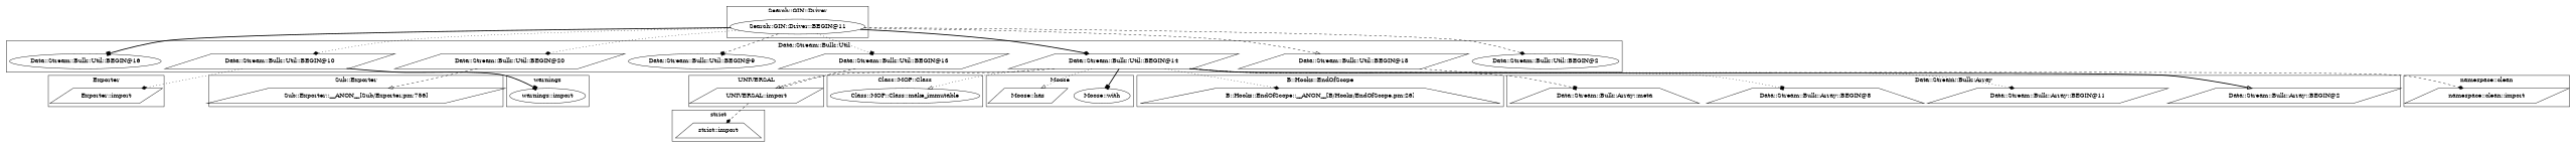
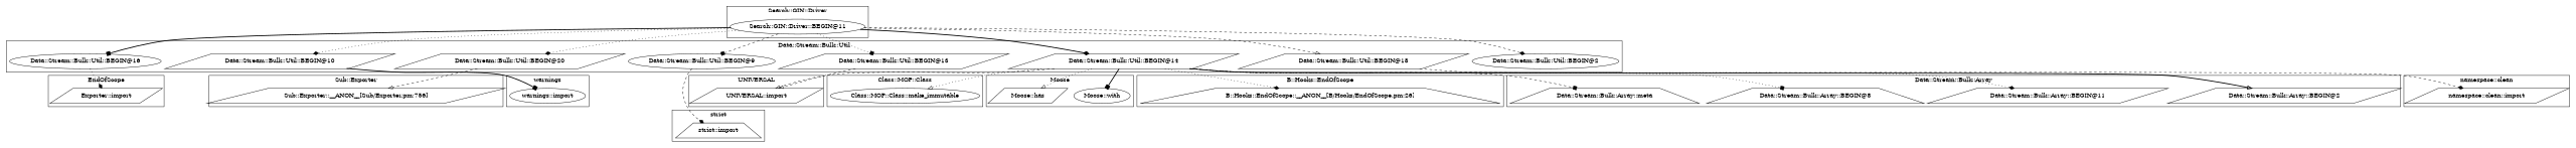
  digraph {
    node [shape=parallelogram]
    edge [arrowhead=diamond style=dashed]
    "namespace::clean::import"
    "UNIVERSAL::import"
    "warnings::import" [shape=ellipse]
    "Search::GIN::Driver::BEGIN@11" [shape=ellipse]
    "Class::MOP::Class::make_immutable" [shape=ellipse]
    "Moose::with" [shape=ellipse]
    "Moose::has"
    "Exporter::import"
    "Data::Stream::Bulk::Util::BEGIN@2" [shape=ellipse]
    "Data::Stream::Bulk::Util::BEGIN@16" [shape=ellipse]
    "Data::Stream::Bulk::Util::BEGIN@20"
    "Data::Stream::Bulk::Util::BEGIN@10"
    "Data::Stream::Bulk::Util::BEGIN@9" [shape=ellipse]
    "Data::Stream::Bulk::Util::BEGIN@14"
    "Data::Stream::Bulk::Util::BEGIN@13"
    "Data::Stream::Bulk::Util::BEGIN@18"
    "B::Hooks::EndOfScope::__ANON__[B/Hooks/EndOfScope.pm:26]" [shape=trapezium]
    "Sub::Exporter::__ANON__[Sub/Exporter.pm:756]"
    "strict::import" [shape=trapezium]
    "Data::Stream::Bulk::Array::BEGIN@2"
    "Data::Stream::Bulk::Array::BEGIN@11"
    "Data::Stream::Bulk::Array::BEGIN@8" [shape=trapezium]
    "Data::Stream::Bulk::Array::meta" [shape=trapezium]
    subgraph cluster_1 {
      label="namespace::clean"
      "namespace::clean::import"
    }
    subgraph cluster_2 {
      label=UNIVERSAL
      "UNIVERSAL::import"
    }
    subgraph cluster_3 {
      label=warnings
      "warnings::import"
    }
    subgraph cluster_4 {
      label="Search::GIN::Driver"
      "Search::GIN::Driver::BEGIN@11"
    }
    subgraph cluster_5 {
      label="Class::MOP::Class"
      "Class::MOP::Class::make_immutable"
    }
    subgraph cluster_6 {
      label=Moose
      "Moose::with"
      "Moose::has"
    }
    subgraph cluster_7 {
-     label=Exporter
+     label=EndOfScope
      "Exporter::import"
    }
    subgraph cluster_8 {
      label="Data::Stream::Bulk::Util"
      "Data::Stream::Bulk::Util::BEGIN@2"
      "Data::Stream::Bulk::Util::BEGIN@16"
      "Data::Stream::Bulk::Util::BEGIN@20"
      "Data::Stream::Bulk::Util::BEGIN@10"
      "Data::Stream::Bulk::Util::BEGIN@9"
      "Data::Stream::Bulk::Util::BEGIN@14"
      "Data::Stream::Bulk::Util::BEGIN@13"
      "Data::Stream::Bulk::Util::BEGIN@18"
    }
    subgraph cluster_9 {
      label="B::Hooks::EndOfScope"
      "B::Hooks::EndOfScope::__ANON__[B/Hooks/EndOfScope.pm:26]"
    }
    subgraph cluster_10 {
      label="Sub::Exporter"
      "Sub::Exporter::__ANON__[Sub/Exporter.pm:756]"
    }
    subgraph cluster_11 {
      label="strict"
      "strict::import"
    }
    subgraph cluster_12 {
      label="Data::Stream::Bulk::Array"
      "Data::Stream::Bulk::Array::BEGIN@2"
      "Data::Stream::Bulk::Array::BEGIN@11"
      "Data::Stream::Bulk::Array::BEGIN@8"
      "Data::Stream::Bulk::Array::meta"
    }
    "Search::GIN::Driver::BEGIN@11" -> "Data::Stream::Bulk::Util::BEGIN@2"
    "Search::GIN::Driver::BEGIN@11" -> "Data::Stream::Bulk::Util::BEGIN@16" [arrowhead=box style=bold]
    "Search::GIN::Driver::BEGIN@11" -> "Data::Stream::Bulk::Util::BEGIN@20" [style=dotted]
    "Search::GIN::Driver::BEGIN@11" -> "Data::Stream::Bulk::Util::BEGIN@10" [style=dotted]
    "Search::GIN::Driver::BEGIN@11" -> "Data::Stream::Bulk::Util::BEGIN@9" [arrowhead=box]
    "Search::GIN::Driver::BEGIN@11" -> "Data::Stream::Bulk::Util::BEGIN@14" [style=bold]
    "Search::GIN::Driver::BEGIN@11" -> "Data::Stream::Bulk::Util::BEGIN@13" [arrowhead=box style=dotted]
    "Search::GIN::Driver::BEGIN@11" -> "Data::Stream::Bulk::Util::BEGIN@18" [arrowhead=onormal]
-   "Data::Stream::Bulk::Util::BEGIN@10" -> "Exporter::import" [style=dotted]
+   "Data::Stream::Bulk::Util::BEGIN@16" -> "Exporter::import" [style=dotted]
    "Data::Stream::Bulk::Util::BEGIN@20" -> "Sub::Exporter::__ANON__[Sub/Exporter.pm:756]" [arrowhead=onormal]
    "Data::Stream::Bulk::Util::BEGIN@10" -> "warnings::import" [arrowhead=box style=bold]
-   "UNIVERSAL::import" -> "strict::import"
+   "Data::Stream::Bulk::Util::BEGIN@9" -> "strict::import"
    "Data::Stream::Bulk::Util::BEGIN@14" -> "UNIVERSAL::import" [arrowhead=onormal]
    "Data::Stream::Bulk::Util::BEGIN@14" -> "Class::MOP::Class::make_immutable" [arrowhead=onormal style=dotted]
    "Data::Stream::Bulk::Util::BEGIN@14" -> "Moose::with" [arrowhead=box style=bold]
    "Data::Stream::Bulk::Util::BEGIN@14" -> "Moose::has" [arrowhead=onormal style=dotted]
    "Data::Stream::Bulk::Util::BEGIN@14" -> "B::Hooks::EndOfScope::__ANON__[B/Hooks/EndOfScope.pm:26]" [style=dotted]
    "Data::Stream::Bulk::Util::BEGIN@14" -> "Data::Stream::Bulk::Array::BEGIN@2" [arrowhead=onormal style=bold]
    "Data::Stream::Bulk::Util::BEGIN@14" -> "Data::Stream::Bulk::Array::BEGIN@11" [style=dotted]
    "Data::Stream::Bulk::Util::BEGIN@14" -> "Data::Stream::Bulk::Array::BEGIN@8" [arrowhead=box style=dotted]
    "Data::Stream::Bulk::Util::BEGIN@14" -> "Data::Stream::Bulk::Array::meta" [arrowhead=box]
    "Data::Stream::Bulk::Util::BEGIN@13" -> "UNIVERSAL::import" [arrowhead=onormal]
    "Data::Stream::Bulk::Util::BEGIN@18" -> "namespace::clean::import"
  }
